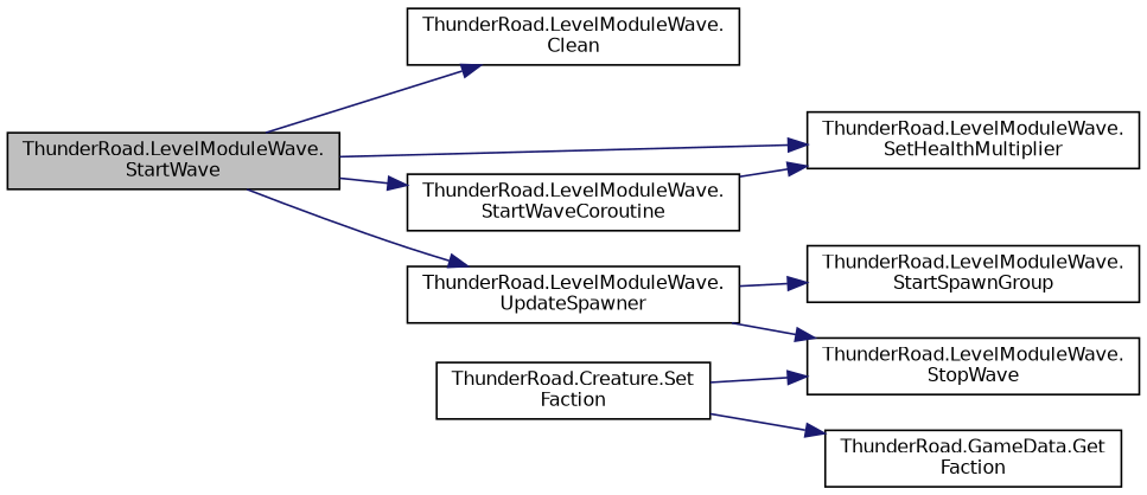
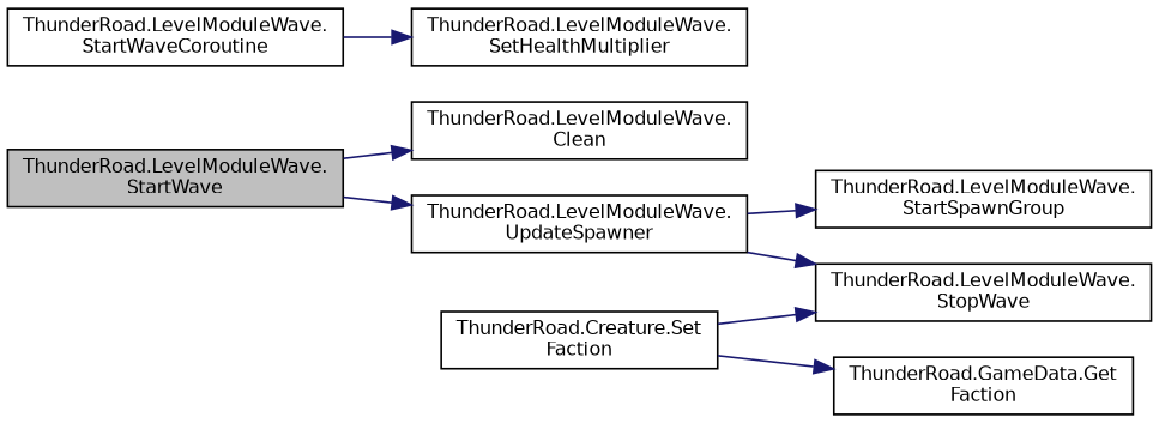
  digraph {
    rankdir=LR
    node [color=black fillcolor=white fontname=Helvetica fontsize=10 shape=record style=filled]
    edge [color=midnightblue fontname=Helvetica fontsize=10 labelfontname=Helvetica labelfontsize=10 style=solid]
    n1 [fillcolor=grey75 fontcolor=black height=0.2 label="ThunderRoad.LevelModuleWave.\lStartWave" width=0.4]
    n2 [height=0.2 label="ThunderRoad.LevelModuleWave.\lClean" width=0.4]
    n3 [height=0.2 label="ThunderRoad.LevelModuleWave.\lSetHealthMultiplier" width=0.4]
    n4 [height=0.2 label="ThunderRoad.LevelModuleWave.\lStartWaveCoroutine" width=0.4]
    n5 [height=0.2 label="ThunderRoad.LevelModuleWave.\lUpdateSpawner" width=0.4]
    n6 [height=0.2 label="ThunderRoad.LevelModuleWave.\lStartSpawnGroup" width=0.4]
    n7 [height=0.2 label="ThunderRoad.LevelModuleWave.\lStopWave" width=0.4]
    n8 [height=0.2 label="ThunderRoad.Creature.Set\lFaction" width=0.4]
    n9 [height=0.2 label="ThunderRoad.GameData.Get\lFaction" width=0.4]
    n1 -> n2
-   n1 -> n3
-   n1 -> n4
    n1 -> n5
    n4 -> n3
    n5 -> n6
    n5 -> n7
    n8 -> n7
    n8 -> n9
  }
